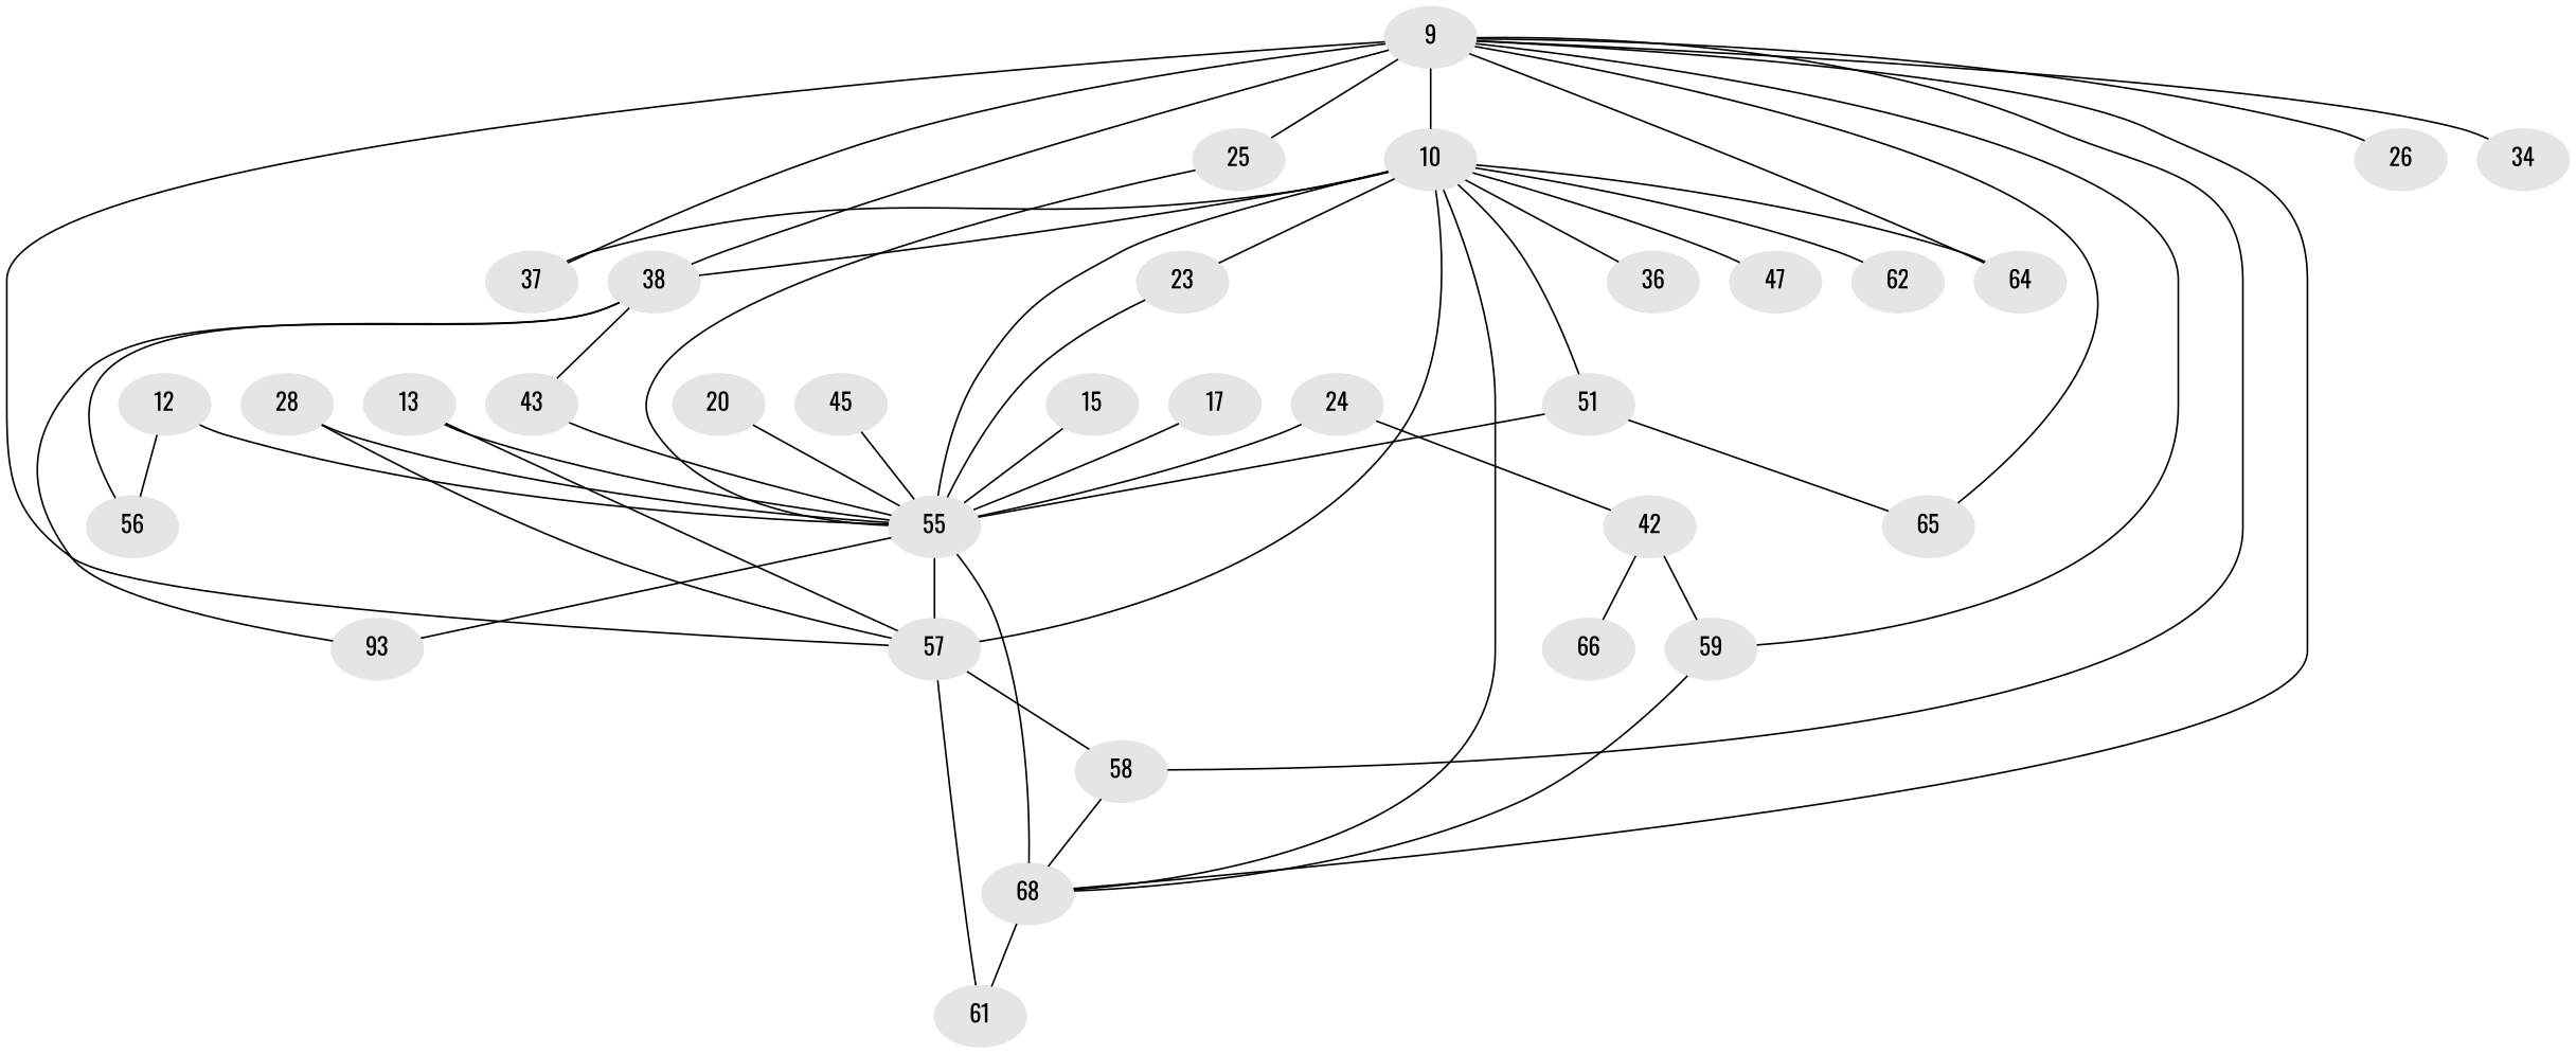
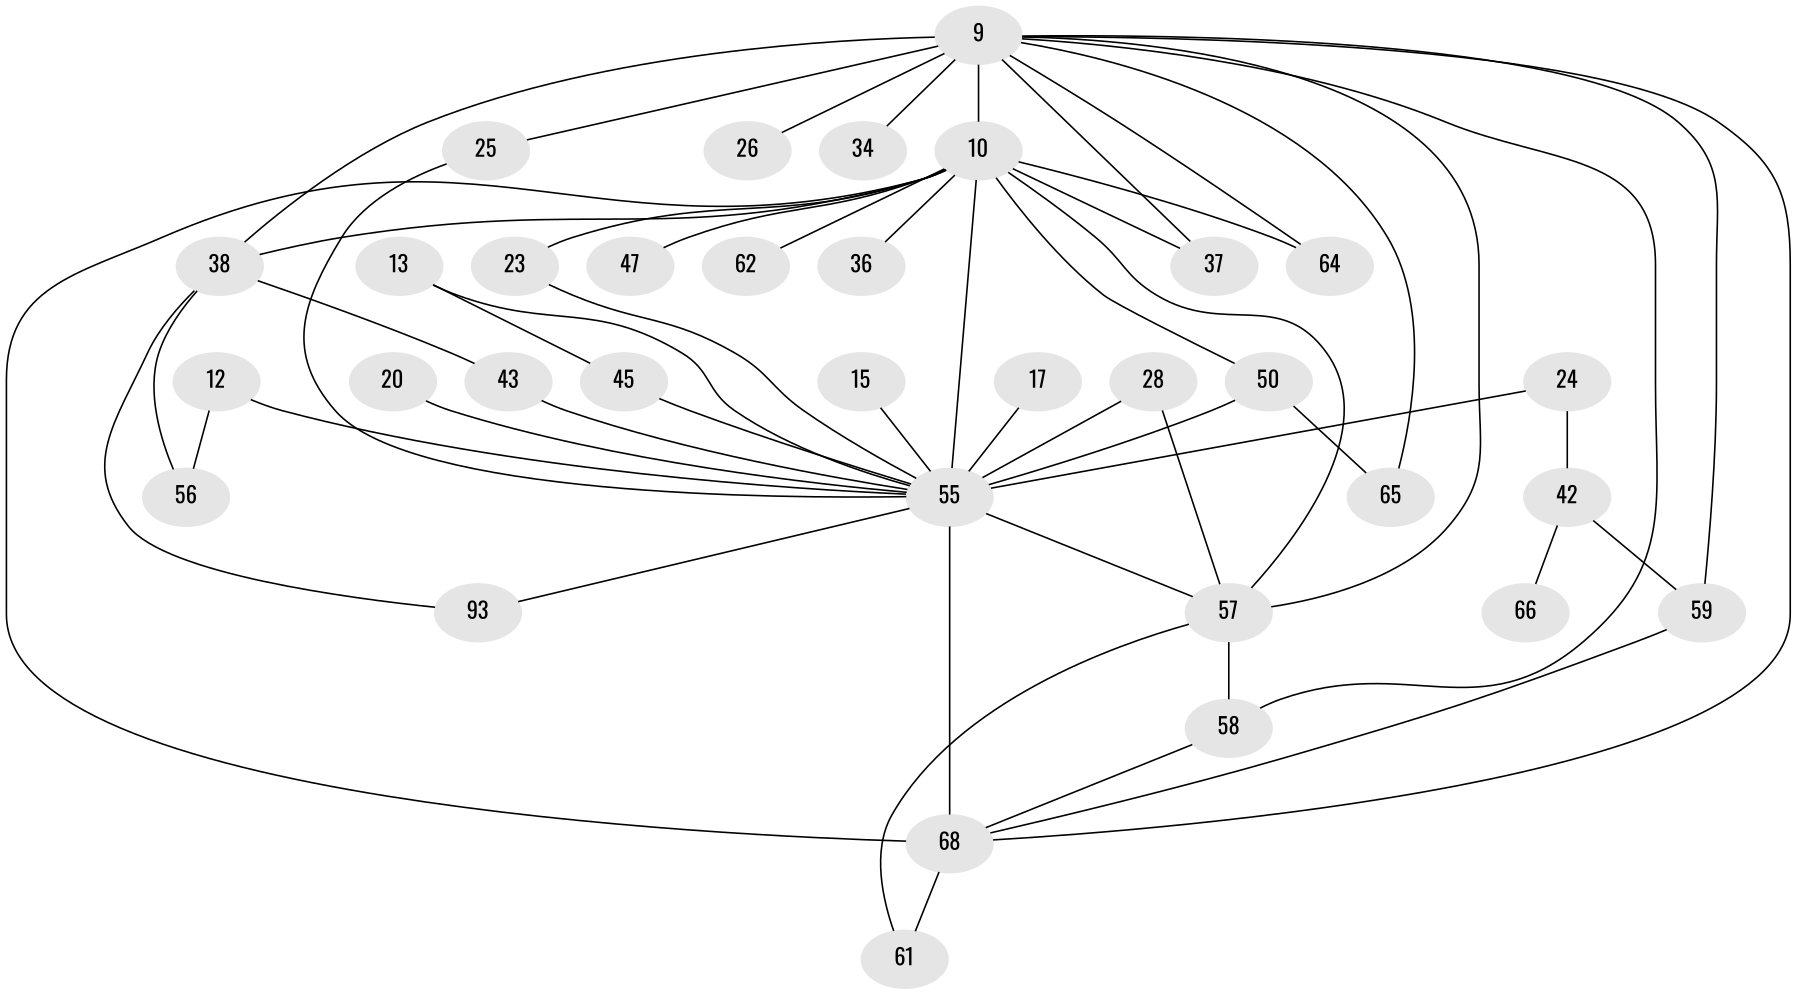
  graph {
    fontname=Oswald
    node [color=gray90 fontname=Oswald style=filled]
    edge [fontname=Oswald]
    9 [super="+8"]
    10 [super="+2"]
    25
    26
    34
    37
    38 [super="+32"]
    57 [super="+33+7"]
    58 [super="+40"]
    59 [super="+22"]
    n11 [label=68 super="+39+35+51+48"]
    64 [super="+53"]
    65
    55 [super="+46+52+21+54+6"]
    23
    36
    47 [super="+14"]
-   50 [super="+49+31+16" label=51]
+   50 [super="+49+31+16"]
    62
    56
    43
    n22 [label=93]
    61
    12
    13
    15
    17
    20
    24
    42
    66
    28
    45
    9 -- 10 [weight=6]
    9 -- 25
    9 -- 26 [weight=2]
    9 -- 34 [weight=2]
    9 -- 37
    9 -- 38 [weight=3]
    9 -- 57 [weight=6]
    9 -- 58
    9 -- 59
    9 -- n11
    9 -- 64 [weight=2]
    9 -- 65
    10 -- 37
    10 -- 38
    10 -- 57 [weight=4]
    10 -- n11 [weight=2]
    10 -- 64
    10 -- 55 [weight=7]
    10 -- 23
    10 -- 36 [weight=2]
    10 -- 47 [weight=2]
    10 -- 50 [weight=2]
    10 -- 62 [weight=2]
    25 -- 55
    38 -- 56
    38 -- 43
    38 -- n22
    57 -- 58
    57 -- 61
    58 -- n11
    59 -- n11
    n11 -- 61
    55 -- 57 [weight=8]
    55 -- n11 [weight=6]
    55 -- n22
    23 -- 55
    50 -- 65
    50 -- 55 [weight=4]
    43 -- 55
    12 -- 55 [weight=2]
    12 -- 56
-   13 -- 57
+   13 -- 45
    13 -- 55
    15 -- 55 [weight=2]
    17 -- 55 [weight=2]
    20 -- 55 [weight=2]
    24 -- 55
    24 -- 42
    42 -- 59 [weight=2]
    42 -- 66
    28 -- 57
    28 -- 55
    45 -- 55 [weight=2]
  }
